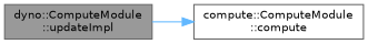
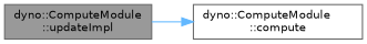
  digraph {
    rankdir=LR
    node [fontname=Helvetica fontsize=10 shape=box style=filled]
    n1 [color=gray40 fillcolor=grey60 fontcolor=black height=0.2 label="dyno::ComputeModule\l::updateImpl" width=0.4]
-   n2 [color=grey40 fillcolor=white height=0.2 label="compute::ComputeModule\l::compute" width=0.4]
+   n2 [color=grey40 fillcolor=white height=0.2 label="dyno::ComputeModule\l::compute" width=0.4]
    n1 -> n2 [color=steelblue1 fontname=Helvetica fontsize=10 labelfontname=Helvetica labelfontsize=10 style=solid]
  }
